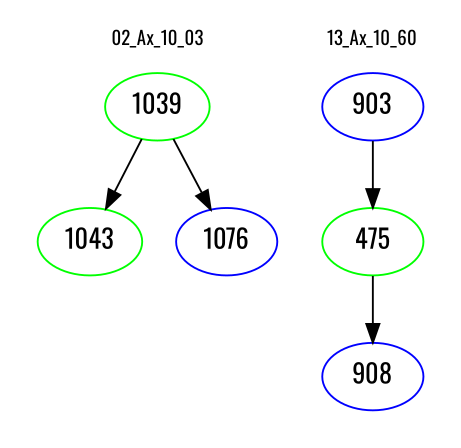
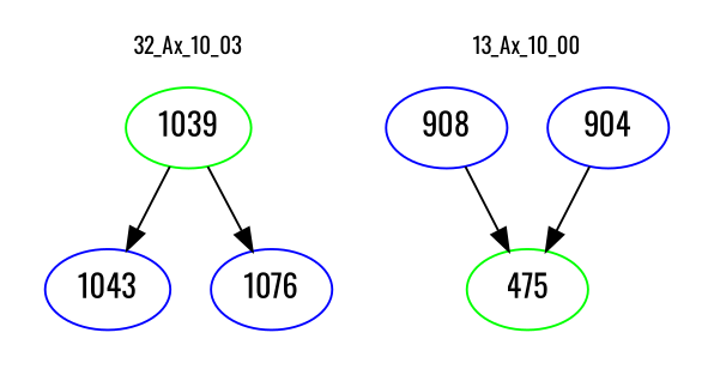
  digraph {
    fontname=Oswald
    node [color=blue fontname=Oswald]
    edge [color=black fontname=Oswald]
-   n1 [color=green label=1043]
+   n1 [label=1043]
    n2 [color=green label=1039]
    n3 [label=1076]
-   n4 [label=903]
+   n4 [label=904]
    n5 [color=green label=475]
    n6 [label=908]
    subgraph cluster_1 {
      color=white
      fontsize=10
-     label="02_Ax_10_03"
+     label="32_Ax_10_03"
      n1
      n2
      n3
    }
    subgraph cluster_2 {
      color=white
      fontsize=10
-     label="13_Ax_10_60"
+     label="13_Ax_10_00"
      n4
      n5
      n6
    }
    n2 -> n1
    n2 -> n3
    n4 -> n5
-   n5 -> n6
+   n6 -> n5
  }
